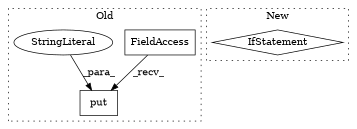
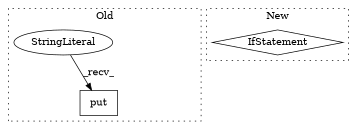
  digraph {
    node [shape=box]
    n1 [a=32 l="4,1" label=put s="4264,4340"]
-   n2 [a=22 l=16 label=FieldAccess s=4247]
    n3 [a=45 l=72 label=StringLiteral s=4268 shape=ellipse]
    n4 [a=25 l="4,2" label=IfStatement s="4379,4414" shape=diamond]
    subgraph cluster_1 {
      label=Old
      style=dotted
      n1
-     n2
      n3
    }
    subgraph cluster_2 {
      label=New
      style=dotted
      n4
    }
-   n2 -> n1 [label=_recv_]
-   n3 -> n1 [label=_para_]
+   n3 -> n1 [label=_recv_]
  }
